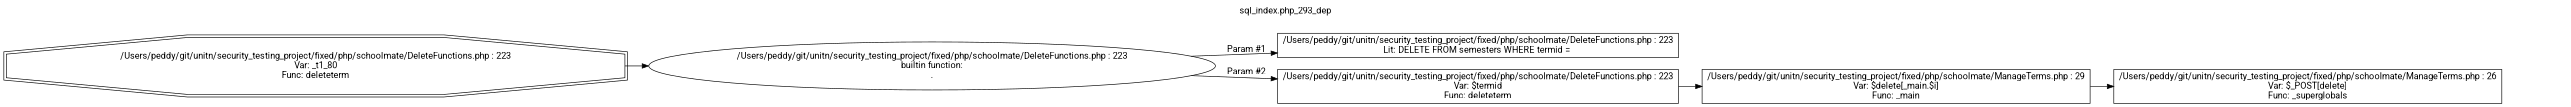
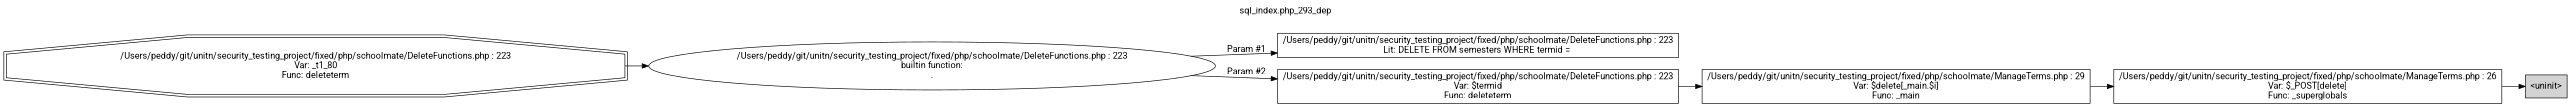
  digraph {
    label="sql_index.php_293_dep"
    labelloc=t
    rankdir=LR
    fontname=Roboto
    node [shape=box fontname=Roboto]
    edge [fontname=Roboto]
    n1 [label="/Users/peddy/git/unitn/security_testing_project/fixed/php/schoolmate/DeleteFunctions.php : 223\nVar: _t1_80\nFunc: deleteterm\n" shape=doubleoctagon]
    n2 [label="/Users/peddy/git/unitn/security_testing_project/fixed/php/schoolmate/DeleteFunctions.php : 223\nbuiltin function:\n.\n" shape=ellipse]
    n3 [label="/Users/peddy/git/unitn/security_testing_project/fixed/php/schoolmate/DeleteFunctions.php : 223\nLit: DELETE FROM semesters WHERE termid = \n"]
    n4 [label="/Users/peddy/git/unitn/security_testing_project/fixed/php/schoolmate/DeleteFunctions.php : 223\nVar: $termid\nFunc: deleteterm\n"]
    n5 [label="/Users/peddy/git/unitn/security_testing_project/fixed/php/schoolmate/ManageTerms.php : 29\nVar: $delete[_main.$i]\nFunc: _main\n"]
    n6 [label="/Users/peddy/git/unitn/security_testing_project/fixed/php/schoolmate/ManageTerms.php : 26\nVar: $_POST[delete]\nFunc: _superglobals\n"]
+   n7 [label="<uninit>" style=filled]
    n1 -> n2
    n2 -> n3 [label="Param #1"]
    n2 -> n4 [label="Param #2"]
    n4 -> n5
    n5 -> n6
+   n6 -> n7
  }
